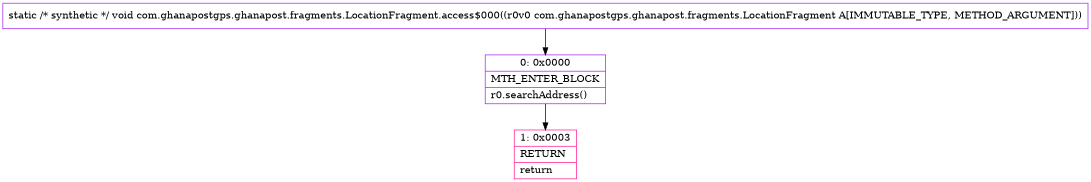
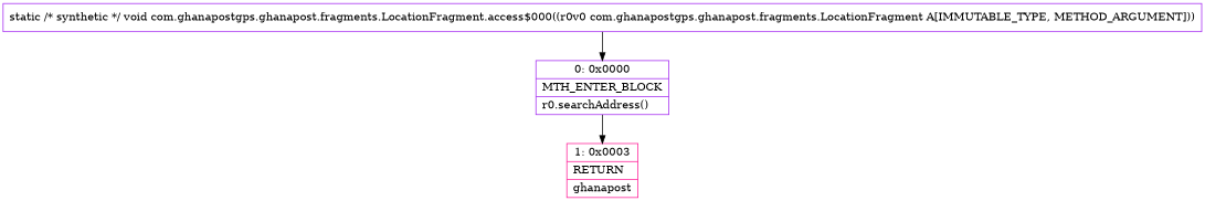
  digraph {
    node [shape=record color=purple]
    n1 [label="{0\:\ 0x0000|MTH_ENTER_BLOCK\l|r0.searchAddress()\l}"]
-   n2 [label="{1\:\ 0x0003|RETURN\l|return\l}" color=deeppink]
+   n2 [label="{1\:\ 0x0003|RETURN\l|ghanapost\l}" color=deeppink]
    n3 [label="{static \/* synthetic *\/ void com.ghanapostgps.ghanapost.fragments.LocationFragment.access$000((r0v0 com.ghanapostgps.ghanapost.fragments.LocationFragment A[IMMUTABLE_TYPE, METHOD_ARGUMENT])) }"]
    n1 -> n2
    n3 -> n1
  }
